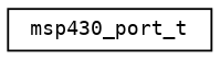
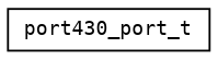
  digraph {
    rankdir=TB
    fontname="DejaVu Sans Mono"
-   n1 [color=black fillcolor=white fontname="DejaVu Sans Mono" fontsize=10 height=0.2 label=msp430_port_t shape=record style=filled width=0.4]
+   n1 [color=black fillcolor=white fontname="DejaVu Sans Mono" fontsize=10 height=0.2 label=port430_port_t shape=record style=filled width=0.4]
  }
